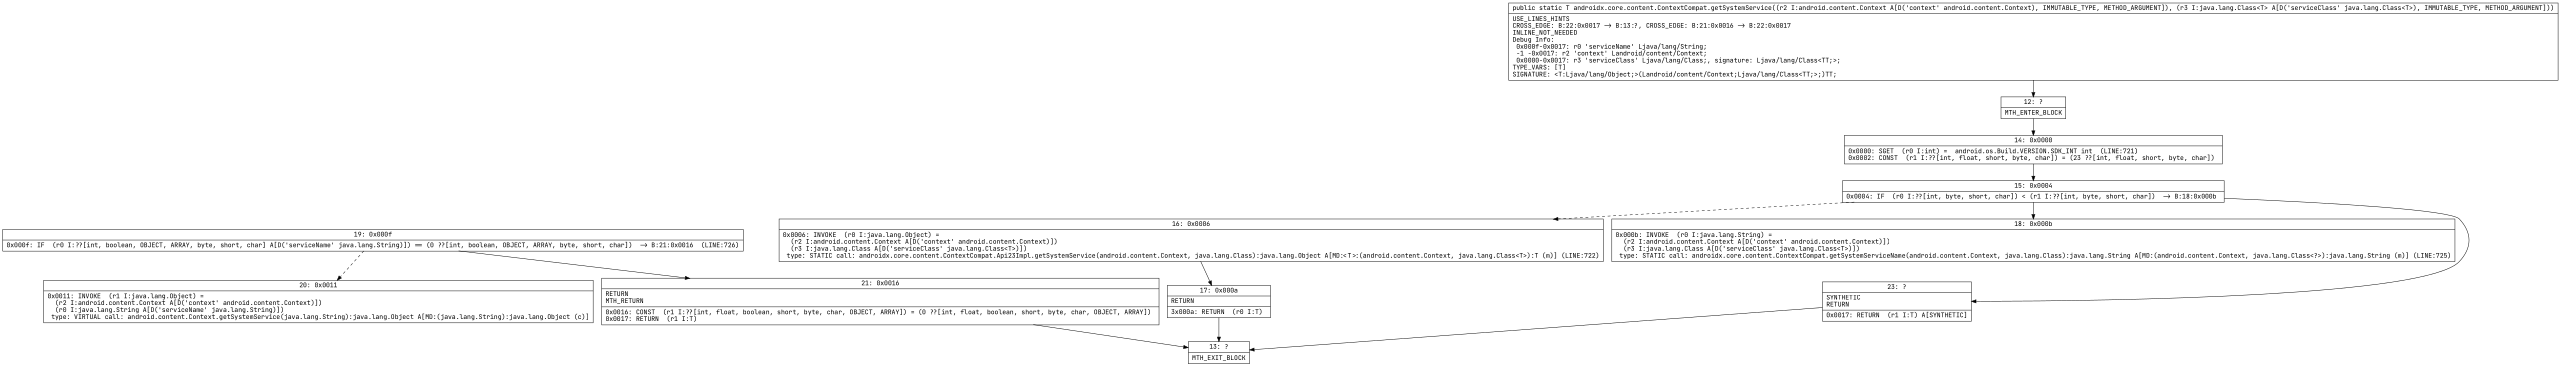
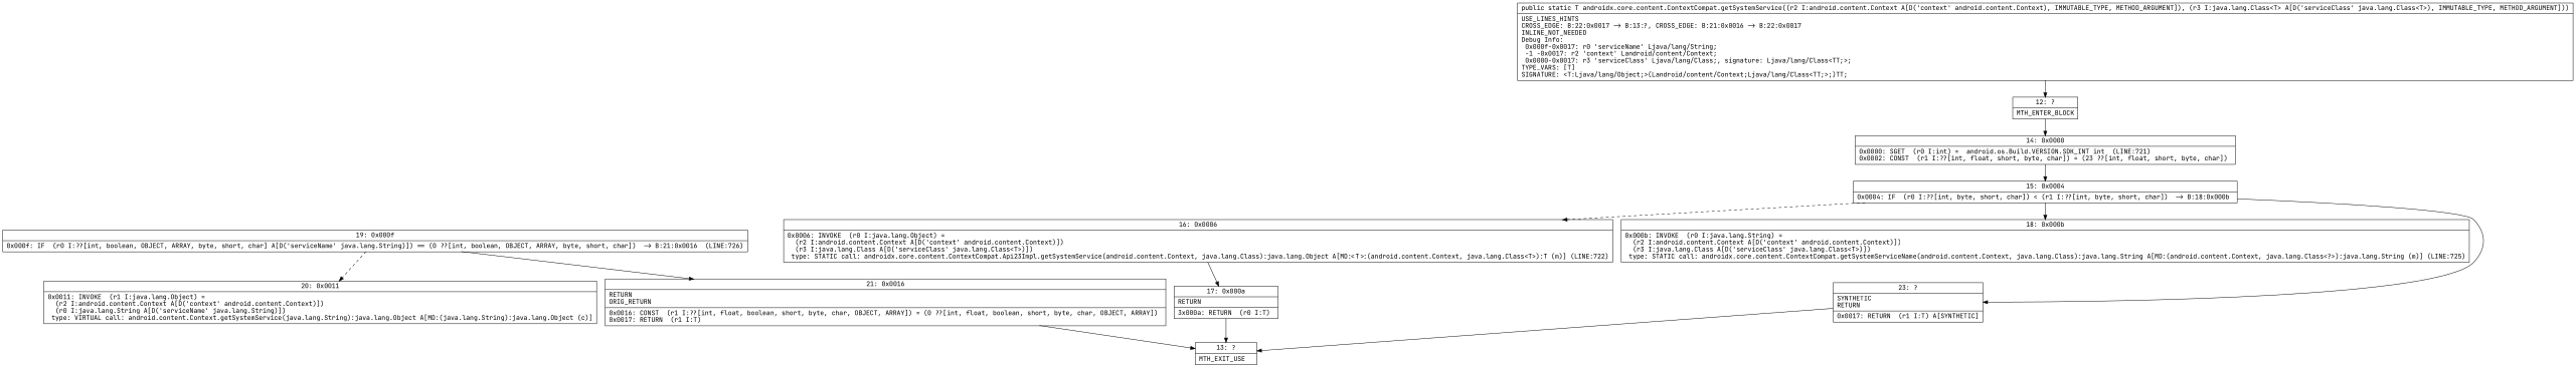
  digraph {
    fontname="JetBrains Mono"
    node [fontname="JetBrains Mono" shape=record]
    edge [fontname="JetBrains Mono"]
    n1 [label="{12\:\ ?|MTH_ENTER_BLOCK\l}"]
    n2 [label="{14\:\ 0x0000|0x0000: SGET  (r0 I:int) =  android.os.Build.VERSION.SDK_INT int  (LINE:721)\l0x0002: CONST  (r1 I:??[int, float, short, byte, char]) = (23 ??[int, float, short, byte, char]) \l}"]
    n3 [label="{15\:\ 0x0004|0x0004: IF  (r0 I:??[int, byte, short, char]) \< (r1 I:??[int, byte, short, char])  \-\> B:18:0x000b \l}"]
    n4 [label="{16\:\ 0x0006|0x0006: INVOKE  (r0 I:java.lang.Object) = \l  (r2 I:android.content.Context A[D('context' android.content.Context)])\l  (r3 I:java.lang.Class A[D('serviceClass' java.lang.Class\<T\>)])\l type: STATIC call: androidx.core.content.ContextCompat.Api23Impl.getSystemService(android.content.Context, java.lang.Class):java.lang.Object A[MD:\<T\>:(android.content.Context, java.lang.Class\<T\>):T (m)] (LINE:722)\l}"]
    n5 [label="{18\:\ 0x000b|0x000b: INVOKE  (r0 I:java.lang.String) = \l  (r2 I:android.content.Context A[D('context' android.content.Context)])\l  (r3 I:java.lang.Class A[D('serviceClass' java.lang.Class\<T\>)])\l type: STATIC call: androidx.core.content.ContextCompat.getSystemServiceName(android.content.Context, java.lang.Class):java.lang.String A[MD:(android.content.Context, java.lang.Class\<?\>):java.lang.String (m)] (LINE:725)\l}"]
    n6 [label="{23\:\ ?|SYNTHETIC\lRETURN\l|0x0017: RETURN  (r1 I:T) A[SYNTHETIC]\l}"]
    n7 [label="{17\:\ 0x000a|RETURN\l|3x000a: RETURN  (r0 I:T) \l}"]
-   n8 [label="{13\:\ ?|MTH_EXIT_BLOCK\l}"]
+   n8 [label="{13\:\ ?|MTH_EXIT_USE\l}"]
    n9 [label="{19\:\ 0x000f|0x000f: IF  (r0 I:??[int, boolean, OBJECT, ARRAY, byte, short, char] A[D('serviceName' java.lang.String)]) == (0 ??[int, boolean, OBJECT, ARRAY, byte, short, char])  \-\> B:21:0x0016  (LINE:726)\l}"]
    n10 [label="{20\:\ 0x0011|0x0011: INVOKE  (r1 I:java.lang.Object) = \l  (r2 I:android.content.Context A[D('context' android.content.Context)])\l  (r0 I:java.lang.String A[D('serviceName' java.lang.String)])\l type: VIRTUAL call: android.content.Context.getSystemService(java.lang.String):java.lang.Object A[MD:(java.lang.String):java.lang.Object (c)]\l}"]
-   n11 [label="{21\:\ 0x0016|RETURN\lMTH_RETURN\l|0x0016: CONST  (r1 I:??[int, float, boolean, short, byte, char, OBJECT, ARRAY]) = (0 ??[int, float, boolean, short, byte, char, OBJECT, ARRAY]) \l0x0017: RETURN  (r1 I:T) \l}"]
+   n11 [label="{21\:\ 0x0016|RETURN\lORIG_RETURN\l|0x0016: CONST  (r1 I:??[int, float, boolean, short, byte, char, OBJECT, ARRAY]) = (0 ??[int, float, boolean, short, byte, char, OBJECT, ARRAY]) \l0x0017: RETURN  (r1 I:T) \l}"]
    n12 [label="{public static T androidx.core.content.ContextCompat.getSystemService((r2 I:android.content.Context A[D('context' android.content.Context), IMMUTABLE_TYPE, METHOD_ARGUMENT]), (r3 I:java.lang.Class\<T\> A[D('serviceClass' java.lang.Class\<T\>), IMMUTABLE_TYPE, METHOD_ARGUMENT]))  | USE_LINES_HINTS\lCROSS_EDGE: B:22:0x0017 \-\> B:13:?, CROSS_EDGE: B:21:0x0016 \-\> B:22:0x0017\lINLINE_NOT_NEEDED\lDebug Info:\l  0x000f\-0x0017: r0 'serviceName' Ljava\/lang\/String;\l  \-1 \-0x0017: r2 'context' Landroid\/content\/Context;\l  0x0000\-0x0017: r3 'serviceClass' Ljava\/lang\/Class;, signature: Ljava\/lang\/Class\<TT;\>;\lTYPE_VARS: [T]\lSIGNATURE: \<T:Ljava\/lang\/Object;\>(Landroid\/content\/Context;Ljava\/lang\/Class\<TT;\>;)TT;\l}"]
    n1 -> n2
    n2 -> n3
    n3 -> n4 [style=dashed]
    n3 -> n5
    n3 -> n6
    n4 -> n7
    n6 -> n8
    n7 -> n8
    n9 -> n10 [style=dashed]
    n9 -> n11
    n11 -> n8
    n12 -> n1
  }
